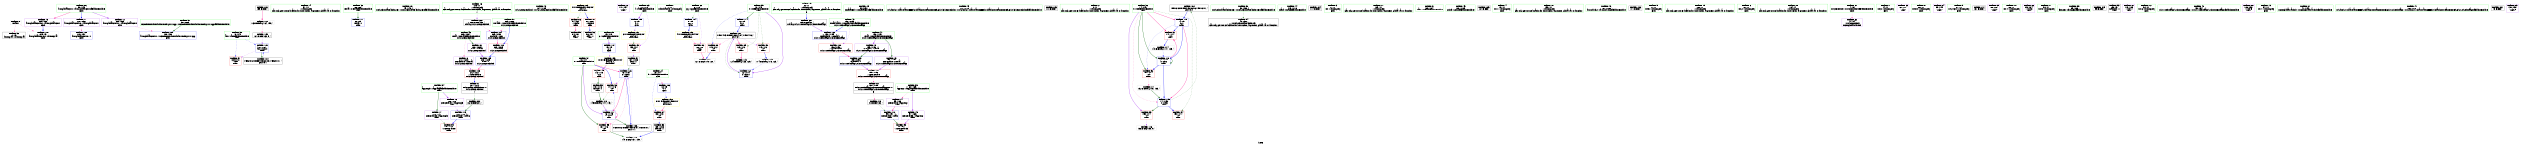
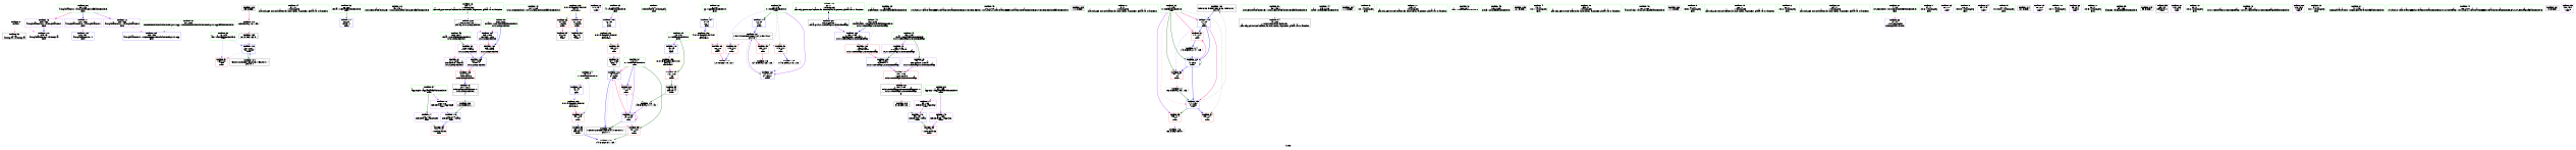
  digraph {
    label=SVFG
    node [color=green shape=record]
    edge [color=deeppink style=bold]
    n1 [color=grey label="{NodeID: 0\nNullPtr}"]
    n2 [color=black label="{NodeID: 52\n2\<--3\ndummyVal\<--dummyVal\n}"]
    n3 [color=blue label="{NodeID: 110\n229\<--3\nllvm.global_ctors_2\<--dummyVal\nGlob }" style=dotted]
    n4 [color=red label="{NodeID: 97\n169\<--78\n\<--ans\nmain\n}"]
    n5 [label="{NodeID: 14\n37\<--1\n\<--dummyObj\nCan only get source location for instruction, argument, global var or function.}"]
    n6 [color=blue label="{NodeID: 111\n66\<--9\nretval\<--\nmain\n}"]
    n7 [label="{NodeID: 28\n45\<--46\n_ZNSt8ios_base4InitC1Ev\<--_ZNSt8ios_base4InitC1Ev_field_insensitive\n}"]
    n8 [color=blue label="{NodeID: 125\n208\<--209\n_M_n\<--\n_ZSt12setprecisioni\n}"]
    n9 [color=red label="{NodeID: 103\n212\<--211\n\<--coerce.dive\n_ZSt12setprecisioni\n}"]
    n10 [color=black label="{NodeID: 61\n201\<--212\n_ZSt12setprecisioni_ret\<--\n_ZSt12setprecisioni\n|{<s0>7}}"]
    n11 [color=black label="{NodeID: 222\n102 = PHI(201, )\n}"]
    n12 [label="{NodeID: 42\n104\<--105\n_ZSt12setprecisioni\<--_ZSt12setprecisioni_field_insensitive\n}"]
    n13 [color=blue label="{NodeID: 113\n106\<--102\ncoerce.dive7\<--call6\nmain\n}"]
    n14 [color=red label="{NodeID: 99\n109\<--108\n\<--coerce.dive8\nmain\n}"]
    n15 [color=black label="{NodeID: 56\n90\<--87\ncall1\<--\nmain\n}"]
    n16 [color=purple label="{NodeID: 70\n170\<--34\n\<--.str.7\nmain\n}"]
    n17 [color=red label="{NodeID: 84\n138\<--13\n\<--b\nmain\n}"]
    n18 [color=black label="{NodeID: 58\n139\<--138\nconv13\<--\nmain\n}"]
    n19 [color=grey label="{NodeID: 178\n140 = cmp(137, 139, )\n}"]
    n20 [label="{NodeID: 1\n7\<--1\n__dso_handle\<--dummyObj\nGlob }"]
    n21 [color=black label="{NodeID: 181\nMR_14V_3 = PHI(MR_14V_4, MR_14V_2, )\npts\{73 \}\n}"]
    n22 [color=red label="{NodeID: 88\n119\<--72\n\<--ii\nmain\n}"]
    n23 [color=red label="{NodeID: 89\n123\<--72\n\<--ii\nmain\n}"]
    n24 [color=red label="{NodeID: 90\n173\<--72\n\<--ii\nmain\n}"]
    n25 [color=blue label="{NodeID: 121\n72\<--174\nii\<--inc17\nmain\n}"]
    n26 [color=grey label="{NodeID: 177\n121 = cmp(119, 120, )\n}"]
    n27 [color=grey label="{NodeID: 173\n124 = Binary(123, 125, )\n}"]
    n28 [color=grey label="{NodeID: 175\n174 = Binary(173, 125, )\n}"]
    n29 [color=red label="{NodeID: 98\n98\<--97\n\<--coerce.dive3\nmain\n}"]
    n30 [label="{NodeID: 15\n92\<--1\n\<--dummyObj\nCan only get source location for instruction, argument, global var or function.|{<s0>5}}"]
    n31 [color=black label="{NodeID: 227\n189 = PHI(92, )\n0th arg _ZSt11setiosflagsSt13_Ios_Fmtflags }"]
    n32 [color=blue label="{NodeID: 122\n192\<--189\n__mask.addr\<--__mask\n_ZSt11setiosflagsSt13_Ios_Fmtflags\n}"]
    n33 [color=red label="{NodeID: 100\n196\<--192\n\<--__mask.addr\n_ZSt11setiosflagsSt13_Ios_Fmtflags\n}"]
    n34 [color=blue label="{NodeID: 112\n95\<--91\ncoerce.dive\<--call2\nmain\n}"]
    n35 [label="{NodeID: 29\n51\<--52\n__cxa_atexit\<--__cxa_atexit_field_insensitive\n}"]
    n36 [label="{NodeID: 43\n111\<--112\n_ZStlsIcSt11char_traitsIcEERSt13basic_ostreamIT_T0_ES6_St13_Setprecision\<--_ZStlsIcSt11char_traitsIcEERSt13basic_ostreamIT_T0_ES6_St13_Setprecision_field_insensitive\n}"]
    n37 [color=black label="{NodeID: 223\n110 = PHI()\n}"]
    n38 [color=black label="{NodeID: 57\n134\<--133\nconv\<--\nmain\n}"]
    n39 [color=blue label="{NodeID: 116\n76\<--134\nx\<--conv\nmain\n}"]
    n40 [color=black label="{NodeID: 183\nMR_18V_2 = PHI(MR_18V_4, MR_18V_1, )\npts\{77 \}\n}"]
    n41 [color=red label="{NodeID: 95\n137\<--76\n\<--x\nmain\n}"]
    n42 [color=red label="{NodeID: 96\n144\<--76\n\<--x\nmain\n}"]
    n43 [color=blue label="{NodeID: 117\n76\<--145\nx\<--mul\nmain\n}"]
    n44 [color=grey label="{NodeID: 172\n145 = Binary(144, 143, )\n}"]
    n45 [color=purple label="{NodeID: 71\n227\<--36\nllvm.global_ctors_0\<--llvm.global_ctors\nGlob }"]
    n46 [color=blue label="{NodeID: 108\n227\<--37\nllvm.global_ctors_0\<--\nGlob }"]
    n47 [color=red label="{NodeID: 85\n142\<--15\n\<--c\nmain\n}"]
    n48 [color=black label="{NodeID: 59\n143\<--142\nconv15\<--\nmain\n}"]
    n49 [label="{NodeID: 2\n9\<--1\n\<--dummyObj\nCan only get source location for instruction, argument, global var or function.}"]
    n50 [color=black label="{NodeID: 182\nMR_16V_2 = PHI(MR_16V_6, MR_16V_1, )\npts\{75 \}\n}"]
    n51 [color=blue label="{NodeID: 115\n74\<--9\nk\<--\nmain\n}"]
    n52 [color=red label="{NodeID: 91\n147\<--74\n\<--k\nmain\n}"]
    n53 [color=red label="{NodeID: 92\n151\<--74\n\<--k\nmain\n}"]
    n54 [color=blue label="{NodeID: 118\n74\<--148\nk\<--inc\nmain\n}"]
    n55 [color=blue label="{NodeID: 119\n74\<--152\nk\<--dec\nmain\n}"]
    n56 [color=grey label="{NodeID: 174\n148 = Binary(147, 125, )\n}"]
    n57 [color=grey label="{NodeID: 171\n152 = Binary(151, 153, )\n}"]
    n58 [color=red label="{NodeID: 93\n155\<--74\n\<--k\nmain\n}"]
    n59 [color=red label="{NodeID: 94\n158\<--74\n\<--k\nmain\n}"]
    n60 [label="{NodeID: 16\n103\<--1\n\<--dummyObj\nCan only get source location for instruction, argument, global var or function.|{<s0>7}}"]
    n61 [color=black label="{NodeID: 228\n202 = PHI(103, )\n0th arg _ZSt12setprecisioni }"]
    n62 [color=blue label="{NodeID: 124\n205\<--202\n__n.addr\<--__n\n_ZSt12setprecisioni\n}"]
    n63 [color=red label="{NodeID: 102\n209\<--205\n\<--__n.addr\n_ZSt12setprecisioni\n}"]
    n64 [label="{NodeID: 30\n50\<--56\n_ZNSt8ios_base4InitD1Ev\<--_ZNSt8ios_base4InitD1Ev_field_insensitive\n}"]
    n65 [color=black label="{NodeID: 54\n49\<--50\n\<--_ZNSt8ios_base4InitD1Ev\nCan only get source location for instruction, argument, global var or function.}"]
    n66 [label="{NodeID: 44\n115\<--116\nscanf\<--scanf_field_insensitive\n}"]
    n67 [color=black label="{NodeID: 224\n114 = PHI()\n}"]
    n68 [color=purple label="{NodeID: 72\n228\<--36\nllvm.global_ctors_1\<--llvm.global_ctors\nGlob }"]
    n69 [color=blue label="{NodeID: 109\n228\<--38\nllvm.global_ctors_1\<--_GLOBAL__sub_I_ZhukovDmitry_1_1.cpp\nGlob }"]
    n70 [color=black label="{NodeID: 169\n167 = PHI(163, 9, )\n}"]
    n71 [color=blue label="{NodeID: 120\n78\<--167\nans\<--cond\nmain\n}"]
    n72 [color=black label="{NodeID: 184\nMR_20V_2 = PHI(MR_20V_3, MR_20V_1, )\npts\{79 \}\n}"]
    n73 [color=red label="{NodeID: 86\n81\<--21\n\<--stdin\nmain\n}"]
    n74 [color=black label="{NodeID: 55\n84\<--81\ncall\<--\nmain\n}"]
    n75 [label="{NodeID: 3\n17\<--1\n.str\<--dummyObj\nGlob }"]
    n76 [color=blue label="{NodeID: 123\n195\<--196\n_M_mask\<--\n_ZSt11setiosflagsSt13_Ios_Fmtflags\n}"]
    n77 [color=red label="{NodeID: 101\n199\<--198\n\<--coerce.dive\n_ZSt11setiosflagsSt13_Ios_Fmtflags\n}"]
    n78 [color=black label="{NodeID: 60\n188\<--199\n_ZSt11setiosflagsSt13_Ios_Fmtflags_ret\<--\n_ZSt11setiosflagsSt13_Ios_Fmtflags\n|{<s0>5}}"]
    n79 [label="{NodeID: 17\n125\<--1\n\<--dummyObj\nCan only get source location for instruction, argument, global var or function.}"]
    n80 [color=blue label="{NodeID: 114\n72\<--9\nii\<--\nmain\n}"]
    n81 [label="{NodeID: 31\n63\<--64\nmain\<--main_field_insensitive\n}"]
    n82 [label="{NodeID: 45\n128\<--129\nprintf\<--printf_field_insensitive\n}"]
    n83 [color=black label="{NodeID: 225\n127 = PHI()\n}"]
    n84 [color=purple label="{NodeID: 73\n229\<--36\nllvm.global_ctors_2\<--llvm.global_ctors\nGlob }"]
    n85 [color=grey label="{NodeID: 170\n163 = Binary(164, 159, )\n}"]
    n86 [color=red label="{NodeID: 87\n87\<--26\n\<--stdout\nmain\n}"]
    n87 [label="{NodeID: 4\n19\<--1\n.str.1\<--dummyObj\nGlob }"]
    n88 [color=black label="{NodeID: 218\n91 = PHI(188, )\n}"]
    n89 [label="{NodeID: 18\n153\<--1\n\<--dummyObj\nCan only get source location for instruction, argument, global var or function.}"]
    n90 [color=grey label="{NodeID: 176\n156 = cmp(155, 9, )\n}"]
    n91 [label="{NodeID: 32\n66\<--67\nretval\<--retval_field_insensitive\nmain\n}"]
    n92 [label="{NodeID: 46\n161\<--162\nllvm.ctlz.i32\<--llvm.ctlz.i32_field_insensitive\n}"]
    n93 [color=black label="{NodeID: 226\n171 = PHI()\n}"]
    n94 [color=purple label="{NodeID: 74\n95\<--68\ncoerce.dive\<--agg.tmp\nmain\n}"]
    n95 [label="{NodeID: 5\n21\<--1\nstdin\<--dummyObj\nGlob }"]
    n96 [label="{NodeID: 19\n160\<--1\n\<--dummyObj\nCan only get source location for instruction, argument, global var or function.}"]
    n97 [label="{NodeID: 33\n68\<--69\nagg.tmp\<--agg.tmp_field_insensitive\nmain\n}"]
    n98 [color=purple label="{NodeID: 75\n97\<--68\ncoerce.dive3\<--agg.tmp\nmain\n}"]
    n99 [label="{NodeID: 47\n190\<--191\nretval\<--retval_field_insensitive\n_ZSt11setiosflagsSt13_Ios_Fmtflags\n}"]
    n100 [color=purple label="{NodeID: 78\n195\<--190\n_M_mask\<--retval\n_ZSt11setiosflagsSt13_Ios_Fmtflags\n}"]
    n101 [color=purple label="{NodeID: 79\n198\<--190\ncoerce.dive\<--retval\n_ZSt11setiosflagsSt13_Ios_Fmtflags\n}"]
    n102 [label="{NodeID: 6\n22\<--1\n.str.2\<--dummyObj\nGlob }"]
    n103 [label="{NodeID: 20\n164\<--1\n\<--dummyObj\nCan only get source location for instruction, argument, global var or function.}"]
    n104 [label="{NodeID: 34\n70\<--71\nagg.tmp5\<--agg.tmp5_field_insensitive\nmain\n}"]
    n105 [color=purple label="{NodeID: 76\n106\<--70\ncoerce.dive7\<--agg.tmp5\nmain\n}"]
    n106 [color=purple label="{NodeID: 77\n108\<--70\ncoerce.dive8\<--agg.tmp5\nmain\n}"]
    n107 [label="{NodeID: 48\n192\<--193\n__mask.addr\<--__mask.addr_field_insensitive\n_ZSt11setiosflagsSt13_Ios_Fmtflags\n}"]
    n108 [color=purple label="{NodeID: 62\n47\<--4\n\<--_ZStL8__ioinit\n__cxx_global_var_init\n}"]
    n109 [label="{NodeID: 7\n24\<--1\n.str.3\<--dummyObj\nGlob }"]
    n110 [color=blue label="{NodeID: 104\n8\<--9\nqq\<--\nGlob }"]
    n111 [color=yellow label="{NodeID: 190\n4V_1 = ENCHI(MR_4V_0)\npts\{10 \}\nFun[main]}" style=double]
    n112 [color=red label="{NodeID: 82\n120\<--8\n\<--qq\nmain\n}"]
    n113 [label="{NodeID: 21\n4\<--6\n_ZStL8__ioinit\<--_ZStL8__ioinit_field_insensitive\nGlob }"]
    n114 [label="{NodeID: 35\n72\<--73\nii\<--ii_field_insensitive\nmain\n}"]
    n115 [label="{NodeID: 49\n203\<--204\nretval\<--retval_field_insensitive\n_ZSt12setprecisioni\n}"]
    n116 [color=purple label="{NodeID: 80\n208\<--203\n_M_n\<--retval\n_ZSt12setprecisioni\n}"]
    n117 [color=purple label="{NodeID: 81\n211\<--203\ncoerce.dive\<--retval\n_ZSt12setprecisioni\n}"]
    n118 [color=purple label="{NodeID: 63\n82\<--17\n\<--.str\nmain\n}"]
    n119 [label="{NodeID: 8\n26\<--1\nstdout\<--dummyObj\nGlob }"]
    n120 [color=blue label="{NodeID: 105\n11\<--9\na\<--\nGlob }"]
    n121 [color=yellow label="{NodeID: 191\n6V_1 = ENCHI(MR_6V_0)\npts\{12 \}\nFun[main]}" style=double]
    n122 [color=red label="{NodeID: 83\n133\<--11\n\<--a\nmain\n}"]
    n123 [label="{NodeID: 22\n8\<--10\nqq\<--qq_field_insensitive\nGlob }"]
    n124 [label="{NodeID: 36\n74\<--75\nk\<--k_field_insensitive\nmain\n}"]
    n125 [label="{NodeID: 50\n205\<--206\n__n.addr\<--__n.addr_field_insensitive\n_ZSt12setprecisioni\n}"]
    n126 [color=purple label="{NodeID: 64\n83\<--19\n\<--.str.1\nmain\n}"]
    n127 [label="{NodeID: 9\n27\<--1\n_ZSt4cout\<--dummyObj\nGlob }"]
    n128 [color=yellow label="{NodeID: 189\n2V_1 = ENCHI(MR_2V_0)\npts\{1 \}\nFun[main]}" style=double]
    n129 [color=blue label="{NodeID: 106\n13\<--9\nb\<--\nGlob }"]
    n130 [color=yellow label="{NodeID: 192\n8V_1 = ENCHI(MR_8V_0)\npts\{14 \}\nFun[main]}" style=double]
    n131 [label="{NodeID: 23\n11\<--12\na\<--a_field_insensitive\nGlob }"]
    n132 [label="{NodeID: 37\n76\<--77\nx\<--x_field_insensitive\nmain\n}"]
    n133 [color=black label="{NodeID: 217\n131 = PHI()\n}"]
    n134 [label="{NodeID: 51\n38\<--223\n_GLOBAL__sub_I_ZhukovDmitry_1_1.cpp\<--_GLOBAL__sub_I_ZhukovDmitry_1_1.cpp_field_insensitive\n}"]
    n135 [color=purple label="{NodeID: 65\n88\<--22\n\<--.str.2\nmain\n}"]
    n136 [label="{NodeID: 10\n28\<--1\n.str.4\<--dummyObj\nGlob }"]
    n137 [color=blue label="{NodeID: 107\n15\<--9\nc\<--\nGlob }"]
    n138 [color=yellow label="{NodeID: 193\n10V_1 = ENCHI(MR_10V_0)\npts\{16 \}\nFun[main]}" style=double]
    n139 [label="{NodeID: 24\n13\<--14\nb\<--b_field_insensitive\nGlob }"]
    n140 [label="{NodeID: 38\n78\<--79\nans\<--ans_field_insensitive\nmain\n}"]
    n141 [color=purple label="{NodeID: 66\n89\<--24\n\<--.str.3\nmain\n}"]
    n142 [label="{NodeID: 11\n30\<--1\n.str.5\<--dummyObj\nGlob }"]
    n143 [label="{NodeID: 25\n15\<--16\nc\<--c_field_insensitive\nGlob }"]
    n144 [label="{NodeID: 39\n85\<--86\nfreopen\<--freopen_field_insensitive\n}"]
    n145 [color=black label="{NodeID: 219\n99 = PHI()\n}"]
    n146 [color=black label="{NodeID: 53\n65\<--9\nmain_ret\<--\nmain\n}"]
    n147 [color=purple label="{NodeID: 67\n113\<--28\n\<--.str.4\nmain\n}"]
    n148 [label="{NodeID: 12\n32\<--1\n.str.6\<--dummyObj\nGlob }"]
    n149 [label="{NodeID: 26\n36\<--40\nllvm.global_ctors\<--llvm.global_ctors_field_insensitive\nGlob }"]
    n150 [label="{NodeID: 40\n93\<--94\n_ZSt11setiosflagsSt13_Ios_Fmtflags\<--_ZSt11setiosflagsSt13_Ios_Fmtflags_field_insensitive\n}"]
    n151 [color=black label="{NodeID: 220\n159 = PHI()\n}"]
    n152 [color=purple label="{NodeID: 68\n126\<--30\n\<--.str.5\nmain\n}"]
    n153 [label="{NodeID: 13\n34\<--1\n.str.7\<--dummyObj\nGlob }"]
    n154 [label="{NodeID: 27\n41\<--42\n__cxx_global_var_init\<--__cxx_global_var_init_field_insensitive\n}"]
    n155 [label="{NodeID: 41\n100\<--101\n_ZStlsIcSt11char_traitsIcEERSt13basic_ostreamIT_T0_ES6_St12_Setiosflags\<--_ZStlsIcSt11char_traitsIcEERSt13basic_ostreamIT_T0_ES6_St12_Setiosflags_field_insensitive\n}"]
    n156 [color=black label="{NodeID: 221\n48 = PHI()\n}"]
    n157 [color=purple label="{NodeID: 69\n130\<--32\n\<--.str.6\nmain\n}"]
    n1 -> n2 [style=dashed]
    n1 -> n3 [style=dashed]
    n8 -> n9
    n9 -> n10 [color=blue]
    n10 -> n11 [color=darkgreen style=dashed tailport=s0]
    n11 -> n13 [color=darkgreen]
    n13 -> n14 [color=blue]
    n17 -> n18 [color=blue style=dashed]
    n18 -> n19 [color=blue]
    n21 -> n22 [style=dashed]
    n21 -> n23
    n21 -> n24 [color=purple style=dashed]
    n21 -> n25 [color=darkgreen style=dashed]
    n22 -> n26 [color=blue]
    n23 -> n27
    n24 -> n28 [color=blue]
    n25 -> n21 [color=purple]
    n28 -> n25 [color=blue style=dashed]
    n30 -> n31 [color=blue tailport=s0]
    n31 -> n32 [color=purple]
    n32 -> n33 [color=purple style=dashed]
    n33 -> n76
    n34 -> n29 [color=darkgreen]
    n38 -> n39 [color=darkgreen style=dashed]
    n39 -> n40 [color=blue]
    n39 -> n41 [style=dashed]
    n39 -> n42 [color=purple style=dashed]
    n39 -> n43
    n40 -> n39 [color=purple style=dashed]
    n41 -> n19 [color=darkgreen]
    n42 -> n44 [color=darkgreen style=dashed]
    n43 -> n40 [color=darkgreen]
    n43 -> n41 [color=purple style=dashed]
    n43 -> n42 [color=blue style=dashed]
    n43 -> n43
    n44 -> n43 [color=purple]
    n45 -> n46 [style=dashed]
    n47 -> n48 [color=darkgreen]
    n48 -> n44 [color=darkgreen]
    n50 -> n51 [color=blue]
    n51 -> n52 [color=blue]
    n51 -> n53 [color=blue style=dashed]
    n51 -> n54 [color=blue]
    n51 -> n55
    n52 -> n56 [color=blue]
    n53 -> n57 [style=dashed]
    n54 -> n52
    n54 -> n53 [color=blue]
    n54 -> n54 [color=darkgreen]
    n54 -> n55 [color=blue]
    n55 -> n50 [color=darkgreen style=dashed]
    n55 -> n58 [color=darkgreen]
    n55 -> n59 [color=blue]
    n56 -> n54 [color=blue style=dashed]
    n57 -> n55 [color=darkgreen]
    n58 -> n90 [color=purple style=dashed]
    n60 -> n61 [color=purple style=dashed tailport=s0]
    n61 -> n62 [style=dashed]
    n62 -> n63
    n63 -> n8 [color=blue]
    n64 -> n65 [color=darkgreen style=dashed]
    n68 -> n69 [style=dashed]
    n70 -> n71 [color=purple style=dashed]
    n71 -> n4 [color=purple style=dashed]
    n71 -> n72 [color=darkgreen]
    n72 -> n71 [color=blue style=dashed]
    n73 -> n74
    n76 -> n77 [color=purple]
    n77 -> n78 [style=dashed]
    n78 -> n88 [style=dashed tailport=s0]
    n80 -> n21 [color=blue]
    n84 -> n3 [color=blue]
    n85 -> n70 [style=dashed]
    n86 -> n15 [color=blue]
    n88 -> n34 [color=darkgreen style=dashed]
    n91 -> n6 [color=darkgreen]
    n94 -> n34
    n97 -> n94 [style=dashed]
    n97 -> n98 [color=purple]
    n98 -> n29 [color=purple]
    n99 -> n100 [color=purple]
    n99 -> n101 [color=darkgreen]
    n100 -> n76 [color=darkgreen]
    n101 -> n77 [color=purple]
    n104 -> n105 [color=purple]
    n104 -> n106 [color=darkgreen]
    n105 -> n13 [color=purple style=dashed]
    n106 -> n14 [color=darkgreen style=dashed]
    n107 -> n32 [color=blue]
    n107 -> n33 [color=purple style=dashed]
    n110 -> n111 [color=blue]
    n111 -> n112 [style=dashed]
    n112 -> n26
    n113 -> n108 [style=dashed]
    n114 -> n22 [color=blue style=dashed]
    n114 -> n23 [color=darkgreen style=dashed]
    n114 -> n24 [color=darkgreen style=dashed]
    n114 -> n25 [color=purple]
    n114 -> n80 [color=darkgreen]
    n115 -> n116 [color=darkgreen]
    n115 -> n117 [style=dashed]
    n116 -> n8 [color=purple]
    n117 -> n9 [color=purple style=dashed]
    n120 -> n121 [color=purple style=dashed]
    n121 -> n122 [color=darkgreen style=dashed]
    n122 -> n38 [color=purple style=dashed]
    n123 -> n110 [color=darkgreen style=dashed]
    n123 -> n112 [color=purple style=dashed]
    n124 -> n51
    n124 -> n52
    n124 -> n53 [color=darkgreen]
    n124 -> n54 [color=darkgreen]
    n124 -> n55 [style=dashed]
    n124 -> n58 [color=purple]
    n124 -> n59 [color=darkgreen style=dashed]
    n125 -> n62 [style=dashed]
    n125 -> n63 [color=blue]
    n128 -> n73 [color=darkgreen style=dashed]
    n128 -> n86 [color=blue]
    n129 -> n130 [color=blue style=dashed]
    n130 -> n17
    n131 -> n120 [color=purple]
    n131 -> n122 [color=purple style=dashed]
    n132 -> n39
    n132 -> n41 [color=darkgreen]
    n132 -> n42 [color=blue]
    n132 -> n43 [color=purple]
-   n134 -> n69 [color=darkgreen]
+   n134 -> n69 [color=darkgreen style=dashed]
    n137 -> n138 [color=purple style=dashed]
    n138 -> n47 [color=purple]
    n139 -> n17 [color=blue style=dashed]
    n139 -> n129 [style=dashed]
    n140 -> n4 [color=blue style=dashed]
    n140 -> n71 [color=blue style=dashed]
+   n143 -> n47 [color=darkgreen]
    n143 -> n137 [color=purple]
    n149 -> n45 [color=blue]
    n149 -> n68 [color=purple]
    n149 -> n84
    n151 -> n85
  }
